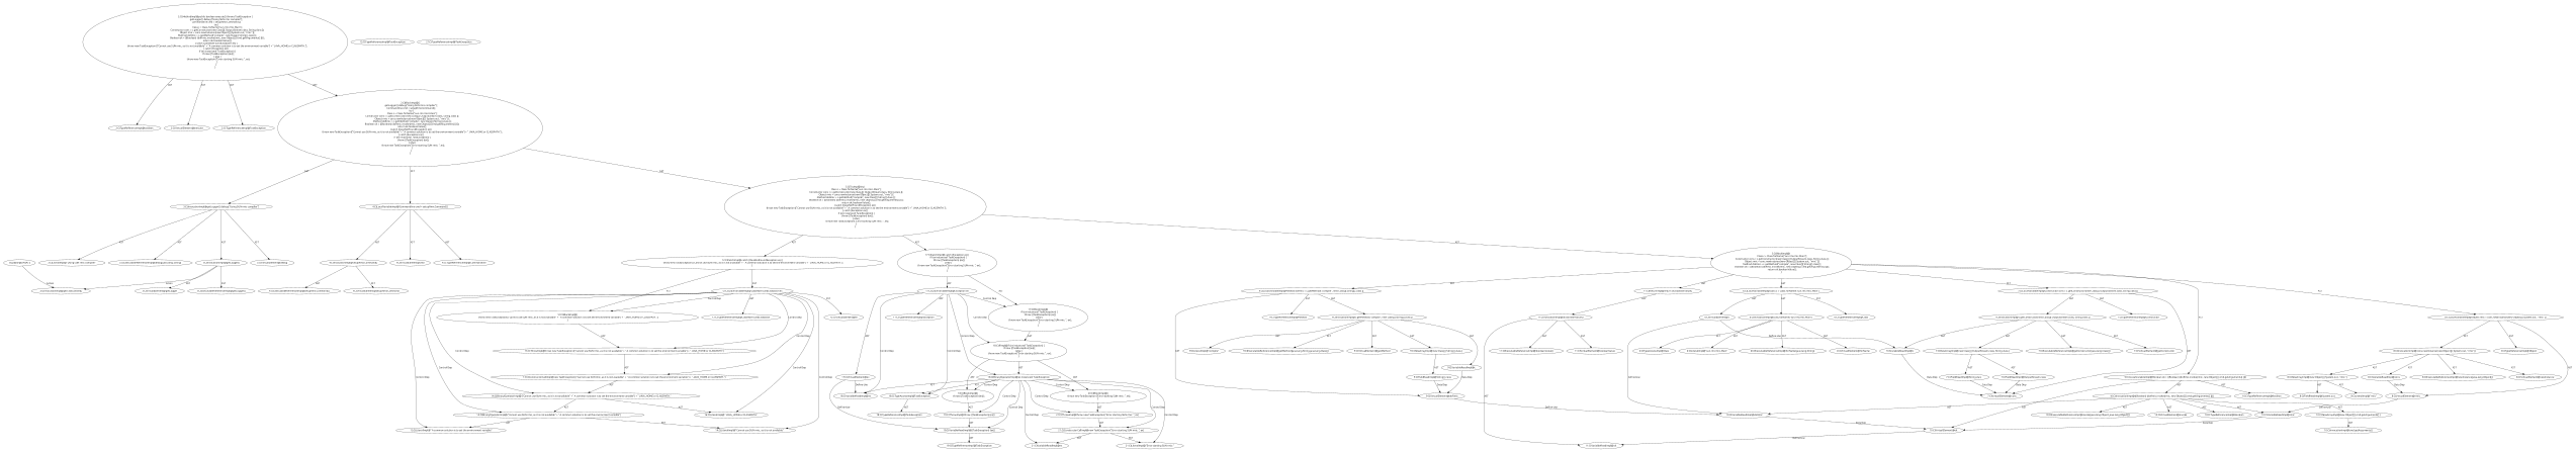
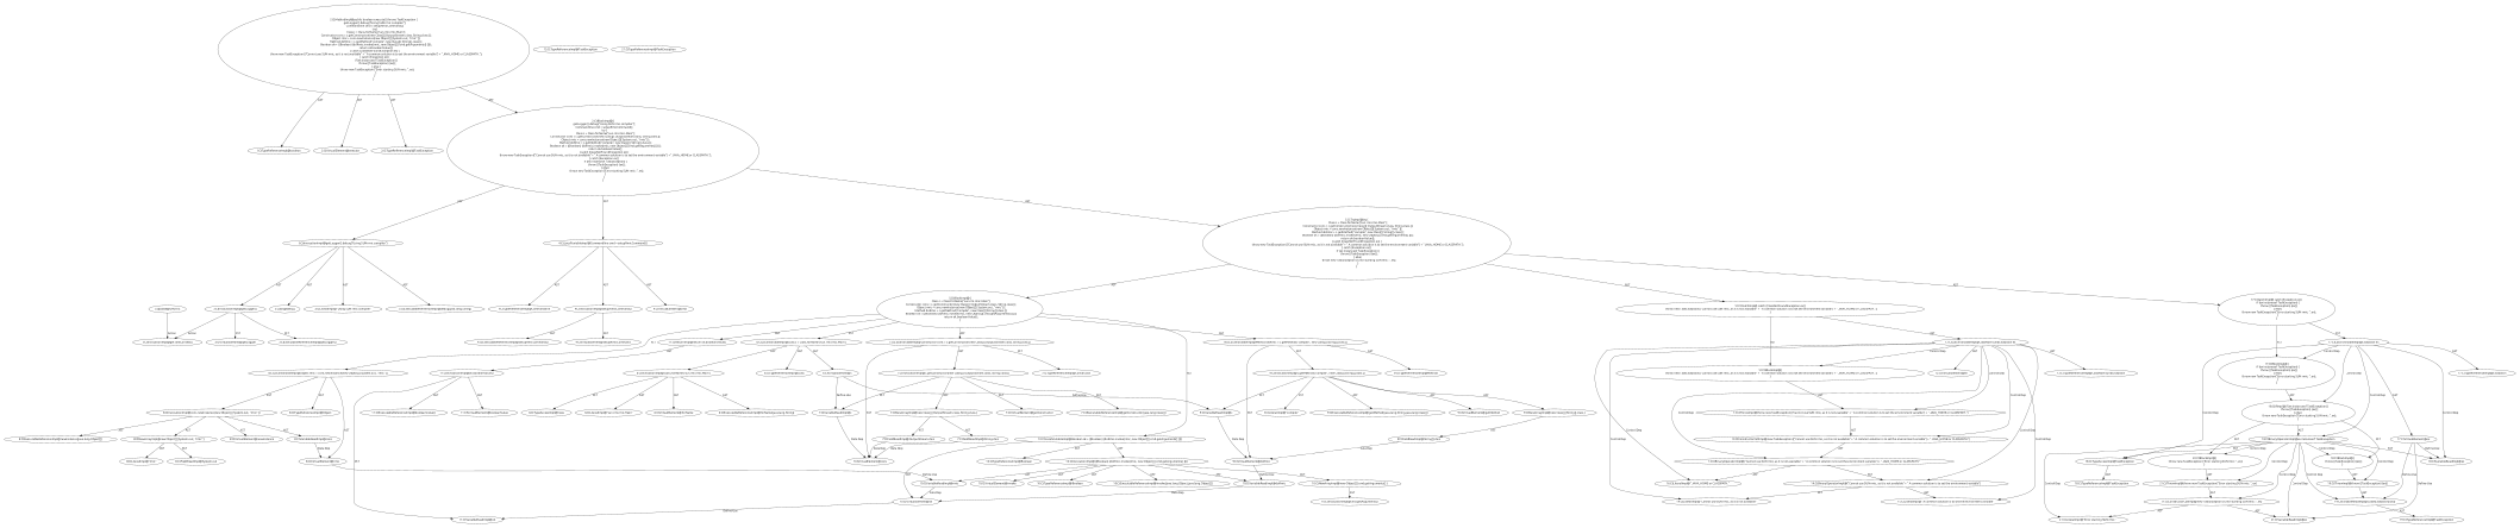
  digraph {
    fontname=Ubuntu
    node [fontname=Ubuntu shape=ellipse]
    edge [fontname=Ubuntu]
    n1 [label="2:CtTypeReferenceImpl@boolean"]
    n2 [label="2:CtVirtualElement@execute"]
    n3 [label="2:CtTypeReferenceImpl@TaskException"]
    n4 [label="3:CtExecutableReferenceImpl@debug(java.lang.String)"]
-   n5 [label="3:CtVirtualElement@debug"]
+   n5 [label="3:Class@debug"]
    n6 [label="3:CtExecutableReferenceImpl@getLogger()"]
    n7 [label="3:CtVirtualElement@getLogger"]
    n8 [label="3:CtInvocationImpl@getLogger()"]
    n9 [label="3:CtInvocationImpl@getTaskContext()"]
    n10 [label="3:Update@UPDATE"]
    n11 [label="3:CtLiteralImpl@\"Using SUN rmic compiler\""]
    n12 [label="3:CtInvocationImpl@getLogger().debug(\"Using SUN rmic compiler\")"]
    n13 [label="4:CtTypeReferenceImpl@Commandline"]
    n14 [label="4:CtExecutableReferenceImpl@setupRmicCommand()"]
    n15 [label="4:CtVirtualElement@setupRmicCommand"]
    n16 [label="4:CtInvocationImpl@setupRmicCommand()"]
    n17 [label="4:CtVirtualElement@cmd"]
    n18 [label="4:CtLocalVariableImpl@Commandline cmd = setupRmicCommand()"]
    n19 [label="6:CtTypeReferenceImpl@Class"]
    n20 [label="6:CtExecutableReferenceImpl@forName(java.lang.String)"]
    n21 [label="6:CtVirtualElement@forName"]
    n22 [label="6:CtTypeAccessImpl@Class"]
    n23 [label="6:CtLiteralImpl@\"sun.rmi.rmic.Main\""]
    n24 [label="6:CtInvocationImpl@Class.forName(\"sun.rmi.rmic.Main\")"]
    n25 [label="6:CtVirtualElement@c"]
    n26 [label="7:CtVariableReadImpl@c"]
    n27 [label="9:CtVariableReadImpl@c"]
    n28 [label="7:CtVirtualElement@cons"]
    n29 [label="9:CtVirtualElement@doRmic"]
    n30 [label="6:CtLocalVariableImpl@Class c = Class.forName(\"sun.rmi.rmic.Main\")"]
    n31 [label="7:CtTypeReferenceImpl@Constructor"]
    n32 [label="7:CtExecutableReferenceImpl@getConstructor(java.lang.Class[])"]
    n33 [label="7:CtVirtualElement@getConstructor"]
    n34 [label="7:CtNewArrayImpl@new Class[]\{ OutputStream.class, String.class \}"]
    n35 [label="7:CtFieldReadImpl@OutputStream.class"]
    n36 [label="7:CtFieldReadImpl@String.class"]
    n37 [label="7:CtInvocationImpl@c.getConstructor(new Class[]\{ OutputStream.class, String.class \})"]
    n38 [label="8:CtVariableReadImpl@cons"]
    n39 [label="8:CtVirtualElement@rmic"]
    n40 [label="7:CtLocalVariableImpl@Constructor cons = c.getConstructor(new Class[]\{ OutputStream.class, String.class \})"]
    n41 [label="8:CtTypeReferenceImpl@Object"]
    n42 [label="8:CtExecutableReferenceImpl@newInstance(java.lang.Object[])"]
    n43 [label="8:CtVirtualElement@newInstance"]
    n44 [label="10:CtVariableReadImpl@rmic"]
    n45 [label="8:CtNewArrayImpl@new Object[]\{ System.out, \"rmic\" \}"]
    n46 [label="8:CtFieldReadImpl@System.out"]
    n47 [label="8:CtLiteralImpl@\"rmic\""]
    n48 [label="8:CtInvocationImpl@cons.newInstance(new Object[]\{ System.out, \"rmic\" \})"]
    n49 [label="10:CtVirtualElement@ok"]
    n50 [label="8:CtLocalVariableImpl@Object rmic = cons.newInstance(new Object[]\{ System.out, \"rmic\" \})"]
    n51 [label="9:CtTypeReferenceImpl@Method"]
    n52 [label="9:CtExecutableReferenceImpl@getMethod(java.lang.String,java.lang.Class[])"]
    n53 [label="9:CtVirtualElement@getMethod"]
    n54 [label="10:CtVariableReadImpl@doRmic"]
    n55 [label="9:CtLiteralImpl@\"compile\""]
    n56 [label="9:CtNewArrayImpl@new Class[]\{ String[].class \}"]
    n57 [label="9:CtFieldReadImpl@String[].class"]
    n58 [label="9:CtInvocationImpl@c.getMethod(\"compile\", new Class[]\{ String[].class \})"]
    n59 [label="9:CtLocalVariableImpl@Method doRmic = c.getMethod(\"compile\", new Class[]\{ String[].class \})"]
    n60 [label="10:CtTypeReferenceImpl@Boolean"]
    n61 [label="10:CtExecutableReferenceImpl@invoke(java.lang.Object,java.lang.Object[])"]
    n62 [label="10:CtVirtualElement@invoke"]
    n63 [label="11:CtVariableReadImpl@ok"]
    n64 [label="10:CtNewArrayImpl@new Object[]\{ cmd.getArguments() \}"]
    n65 [label="10:CtInvocationImpl@cmd.getArguments()"]
    n66 [label="10:CtInvocationImpl@((Boolean) (doRmic.invoke(rmic, new Object[]\{ cmd.getArguments() \})))"]
    n67 [label="10:CtTypeReferenceImpl@Boolean"]
    n68 [label="10:CtLocalVariableImpl@Boolean ok = ((Boolean) (doRmic.invoke(rmic, new Object[]\{ cmd.getArguments() \})))"]
    n69 [label="11:CtExecutableReferenceImpl@booleanValue()"]
    n70 [label="11:CtVirtualElement@booleanValue"]
    n71 [label="11:CtInvocationImpl@ok.booleanValue()"]
    n72 [label="11:CtReturnImpl@return ok.booleanValue()"]
    n73 [label="5:CtBlockImpl@\{\n    Class c = Class.forName(\"sun.rmi.rmic.Main\");\n    Constructor cons = c.getConstructor(new Class[]\{ OutputStream.class, String.class \});\n    Object rmic = cons.newInstance(new Object[]\{ System.out, \"rmic\" \});\n    Method doRmic = c.getMethod(\"compile\", new Class[]\{ String[].class \});\n    Boolean ok = ((Boolean) (doRmic.invoke(rmic, new Object[]\{ cmd.getArguments() \})));\n    return ok.booleanValue();\n\}"]
    n74 [label="12:CtVirtualElement@ex"]
    n75 [label="12:CtTypeReferenceImpl@ClassNotFoundException"]
    n76 [label="12:CtCatchVariableImpl@ClassNotFoundException ex"]
    n77 [label="14:CtLiteralImpl@\"Cannot use SUN rmic, as it is not available\""]
    n78 [label="15:CtLiteralImpl@\" A common solution is to set the environment variable\""]
    n79 [label="14:CtBinaryOperatorImpl@(\"Cannot use SUN rmic, as it is not available\" + \" A common solution is to set the environment variable\")"]
    n80 [label="16:CtLiteralImpl@\" JAVA_HOME or CLASSPATH.\""]
    n81 [label="14:CtBinaryOperatorImpl@(\"Cannot use SUN rmic, as it is not available\" + \" A common solution is to set the environment variable\") + \" JAVA_HOME or CLASSPATH.\""]
    n82 [label="13:CtConstructorCallImpl@new TaskException((\"Cannot use SUN rmic, as it is not available\" + \" A common solution is to set the environment variable\") + \" JAVA_HOME or CLASSPATH.\")"]
    n83 [label="13:CtThrowImpl@throw new TaskException((\"Cannot use SUN rmic, as it is not available\" + \" A common solution is to set the environment variable\") + \" JAVA_HOME or CLASSPATH.\")"]
    n84 [label="12:CtBlockImpl@\{\n    throw new TaskException((\"Cannot use SUN rmic, as it is not available\" + \" A common solution is to set the environment variable\") + \" JAVA_HOME or CLASSPATH.\");\n\}"]
    n85 [label="13:CtTypeReferenceImpl@TaskException"]
    n86 [label="12:CtCatchImpl@ catch (ClassNotFoundException ex) \{\n    throw new TaskException((\"Cannot use SUN rmic, as it is not available\" + \" A common solution is to set the environment variable\") + \" JAVA_HOME or CLASSPATH.\");\n\}"]
    n87 [label="17:CtVirtualElement@ex"]
    n88 [label="18:CtVariableReadImpl@ex"]
    n89 [label="19:CtVariableReadImpl@((TaskException) (ex))"]
    n90 [label="21:CtVariableReadImpl@ex"]
    n91 [label="19:CtTypeReferenceImpl@TaskException"]
    n92 [label="17:CtTypeReferenceImpl@Exception"]
    n93 [label="17:CtCatchVariableImpl@Exception ex"]
    n94 [label="18:CtTypeAccessImpl@TaskException"]
    n95 [label="18:CtBinaryOperatorImpl@ex instanceof TaskException"]
    n96 [label="18:CtIfImpl@if (ex instanceof TaskException) \{\n    throw ((TaskException) (ex));\n\} else \{\n    throw new TaskException(\"Error starting SUN rmic: \", ex);\n\}"]
    n97 [label="17:CtBlockImpl@\{\n    if (ex instanceof TaskException) \{\n        throw ((TaskException) (ex));\n    \} else \{\n        throw new TaskException(\"Error starting SUN rmic: \", ex);\n    \}\n\}"]
    n98 [label="18:CtTypeReferenceImpl@TaskException"]
    n99 [label="19:CtThrowImpl@throw ((TaskException) (ex))"]
    n100 [label="18:CtBlockImpl@\{\n    throw ((TaskException) (ex));\n\}"]
    n101 [label="21:CtLiteralImpl@\"Error starting SUN rmic: \""]
    n102 [label="21:CtConstructorCallImpl@new TaskException(\"Error starting SUN rmic: \", ex)"]
    n103 [label="21:CtThrowImpl@throw new TaskException(\"Error starting SUN rmic: \", ex)"]
    n104 [label="20:CtBlockImpl@\{\n    throw new TaskException(\"Error starting SUN rmic: \", ex);\n\}"]
    n105 [label="21:CtTypeReferenceImpl@TaskException"]
    n106 [label="17:CtCatchImpl@ catch (Exception ex) \{\n    if (ex instanceof TaskException) \{\n        throw ((TaskException) (ex));\n    \} else \{\n        throw new TaskException(\"Error starting SUN rmic: \", ex);\n    \}\n\}"]
    n107 [label="5:CtTryImpl@try \{\n    Class c = Class.forName(\"sun.rmi.rmic.Main\");\n    Constructor cons = c.getConstructor(new Class[]\{ OutputStream.class, String.class \});\n    Object rmic = cons.newInstance(new Object[]\{ System.out, \"rmic\" \});\n    Method doRmic = c.getMethod(\"compile\", new Class[]\{ String[].class \});\n    Boolean ok = ((Boolean) (doRmic.invoke(rmic, new Object[]\{ cmd.getArguments() \})));\n    return ok.booleanValue();\n\} catch (ClassNotFoundException ex) \{\n    throw new TaskException((\"Cannot use SUN rmic, as it is not available\" + \" A common solution is to set the environment variable\") + \" JAVA_HOME or CLASSPATH.\");\n\} catch (Exception ex) \{\n    if (ex instanceof TaskException) \{\n        throw ((TaskException) (ex));\n    \} else \{\n        throw new TaskException(\"Error starting SUN rmic: \", ex);\n    \}\n\}"]
    n108 [label="2:CtBlockImpl@\{\n    getLogger().debug(\"Using SUN rmic compiler\");\n    Commandline cmd = setupRmicCommand();\n    try \{\n        Class c = Class.forName(\"sun.rmi.rmic.Main\");\n        Constructor cons = c.getConstructor(new Class[]\{ OutputStream.class, String.class \});\n        Object rmic = cons.newInstance(new Object[]\{ System.out, \"rmic\" \});\n        Method doRmic = c.getMethod(\"compile\", new Class[]\{ String[].class \});\n        Boolean ok = ((Boolean) (doRmic.invoke(rmic, new Object[]\{ cmd.getArguments() \})));\n        return ok.booleanValue();\n    \} catch (ClassNotFoundException ex) \{\n        throw new TaskException((\"Cannot use SUN rmic, as it is not available\" + \" A common solution is to set the environment variable\") + \" JAVA_HOME or CLASSPATH.\");\n    \} catch (Exception ex) \{\n        if (ex instanceof TaskException) \{\n            throw ((TaskException) (ex));\n        \} else \{\n            throw new TaskException(\"Error starting SUN rmic: \", ex);\n        \}\n    \}\n\}"]
    n109 [label="2:CtMethodImpl@public boolean execute() throws TaskException \{\n    getLogger().debug(\"Using SUN rmic compiler\");\n    Commandline cmd = setupRmicCommand();\n    try \{\n        Class c = Class.forName(\"sun.rmi.rmic.Main\");\n        Constructor cons = c.getConstructor(new Class[]\{ OutputStream.class, String.class \});\n        Object rmic = cons.newInstance(new Object[]\{ System.out, \"rmic\" \});\n        Method doRmic = c.getMethod(\"compile\", new Class[]\{ String[].class \});\n        Boolean ok = ((Boolean) (doRmic.invoke(rmic, new Object[]\{ cmd.getArguments() \})));\n        return ok.booleanValue();\n    \} catch (ClassNotFoundException ex) \{\n        throw new TaskException((\"Cannot use SUN rmic, as it is not available\" + \" A common solution is to set the environment variable\") + \" JAVA_HOME or CLASSPATH.\");\n    \} catch (Exception ex) \{\n        if (ex instanceof TaskException) \{\n            throw ((TaskException) (ex));\n        \} else \{\n            throw new TaskException(\"Error starting SUN rmic: \", ex);\n        \}\n    \}\n\}"]
    n8 -> n6 [label=AST]
    n8 -> n7 [label=AST]
    n8 -> n9 [label=Action]
    n10 -> n9 [label=Action]
    n12 -> n4 [label=AST]
    n12 -> n5 [label=AST]
    n12 -> n8 [label=AST]
    n12 -> n11 [label=AST]
    n16 -> n14 [label=AST]
    n16 -> n15 [label=AST]
    n18 -> n13 [label=AST]
    n18 -> n16 [label=AST]
    n18 -> n17 [label=AST]
    n24 -> n20 [label=AST]
    n24 -> n21 [label=AST]
    n24 -> n22 [label=AST]
    n24 -> n23 [label=AST]
    n25 -> n26 [label="Define-Use"]
-   n25 -> n54 [label="Define-Use"]
+   n25 -> n27 [label="Define-Use"]
    n26 -> n28 [label="Data Dep"]
    n27 -> n29 [label="Data Dep"]
    n29 -> n54 [label="Define-Use"]
    n30 -> n19 [label=AST]
    n30 -> n24 [label=AST]
    n30 -> n25 [label=AST]
    n34 -> n35 [label=AST]
    n34 -> n36 [label=AST]
    n35 -> n28 [label="Data Dep"]
    n36 -> n28 [label="Data Dep"]
    n37 -> n26 [label=AST]
    n37 -> n32 [label=AST]
    n37 -> n33 [label=AST]
    n37 -> n34 [label=AST]
    n38 -> n39 [label="Data Dep"]
    n39 -> n44 [label="Define-Use"]
    n40 -> n28 [label=AST]
    n40 -> n31 [label=AST]
    n40 -> n37 [label=AST]
    n44 -> n49 [label="Data Dep"]
    n45 -> n46 [label=AST]
    n45 -> n47 [label=AST]
    n48 -> n38 [label=AST]
    n48 -> n42 [label=AST]
    n48 -> n43 [label=AST]
    n48 -> n45 [label=AST]
    n49 -> n63 [label="Define-Use"]
    n50 -> n39 [label=AST]
    n50 -> n41 [label=AST]
    n50 -> n48 [label=AST]
    n54 -> n49 [label="Data Dep"]
    n56 -> n57 [label=AST]
    n57 -> n29 [label="Data Dep"]
    n58 -> n27 [label=AST]
    n58 -> n52 [label=AST]
    n58 -> n53 [label=AST]
    n58 -> n55 [label=AST]
    n58 -> n56 [label=AST]
    n59 -> n29 [label=AST]
    n59 -> n51 [label=AST]
    n59 -> n58 [label=AST]
    n64 -> n65 [label=AST]
    n66 -> n44 [label=AST]
    n66 -> n54 [label=AST]
    n66 -> n61 [label=AST]
    n66 -> n62 [label=AST]
    n66 -> n64 [label=AST]
    n66 -> n67 [label=AST]
    n68 -> n49 [label=AST]
    n68 -> n60 [label=AST]
    n68 -> n66 [label=AST]
    n71 -> n63 [label=AST]
    n71 -> n69 [label=AST]
    n71 -> n70 [label=AST]
    n72 -> n71 [label=AST]
    n73 -> n30 [label=AST]
    n73 -> n40 [label=AST]
    n73 -> n50 [label=AST]
    n73 -> n59 [label=AST]
    n73 -> n68 [label=AST]
    n73 -> n72 [label=AST]
    n76 -> n74 [label=AST]
    n76 -> n75 [label=AST]
    n76 -> n77 [label="Control Dep"]
    n76 -> n78 [label="Control Dep"]
    n76 -> n79 [label="Control Dep"]
    n76 -> n80 [label="Control Dep"]
    n76 -> n81 [label="Control Dep"]
    n76 -> n82 [label="Control Dep"]
    n76 -> n83 [label="Control Dep"]
    n76 -> n84 [label="Control Dep"]
    n79 -> n77 [label=AST]
    n79 -> n78 [label=AST]
    n81 -> n79 [label=AST]
    n81 -> n80 [label=AST]
    n82 -> n81 [label=AST]
    n83 -> n82 [label=AST]
    n84 -> n83 [label=AST]
    n86 -> n76 [label=AST]
    n86 -> n84 [label=AST]
    n87 -> n88 [label="Define-Use"]
    n87 -> n89 [label="Define-Use"]
+   n87 -> n90 [label="Define-Use"]
    n89 -> n91 [label=AST]
    n93 -> n87 [label=AST]
    n93 -> n88 [label="Control Dep"]
    n93 -> n92 [label=AST]
    n93 -> n94 [label="Control Dep"]
    n93 -> n95 [label="Control Dep"]
    n93 -> n96 [label="Control Dep"]
    n93 -> n97 [label="Control Dep"]
    n94 -> n98 [label=AST]
    n95 -> n88 [label=AST]
    n95 -> n89 [label="Control Dep"]
    n95 -> n90 [label="Control Dep"]
    n95 -> n94 [label=AST]
    n95 -> n99 [label="Control Dep"]
    n95 -> n100 [label="Control Dep"]
    n95 -> n101 [label="Control Dep"]
    n95 -> n102 [label="Control Dep"]
    n95 -> n103 [label="Control Dep"]
    n95 -> n104 [label="Control Dep"]
    n96 -> n95 [label=AST]
    n96 -> n100 [label=AST]
    n96 -> n104 [label=AST]
    n97 -> n96 [label=AST]
    n99 -> n89 [label=AST]
    n100 -> n99 [label=AST]
    n102 -> n90 [label=AST]
    n102 -> n101 [label=AST]
    n103 -> n102 [label=AST]
    n104 -> n103 [label=AST]
    n106 -> n93 [label=AST]
    n106 -> n97 [label=AST]
    n107 -> n73 [label=AST]
    n107 -> n86 [label=AST]
    n107 -> n106 [label=AST]
    n108 -> n12 [label=AST]
    n108 -> n18 [label=AST]
    n108 -> n107 [label=AST]
    n109 -> n1 [label=AST]
    n109 -> n2 [label=AST]
    n109 -> n3 [label=AST]
    n109 -> n108 [label=AST]
  }
